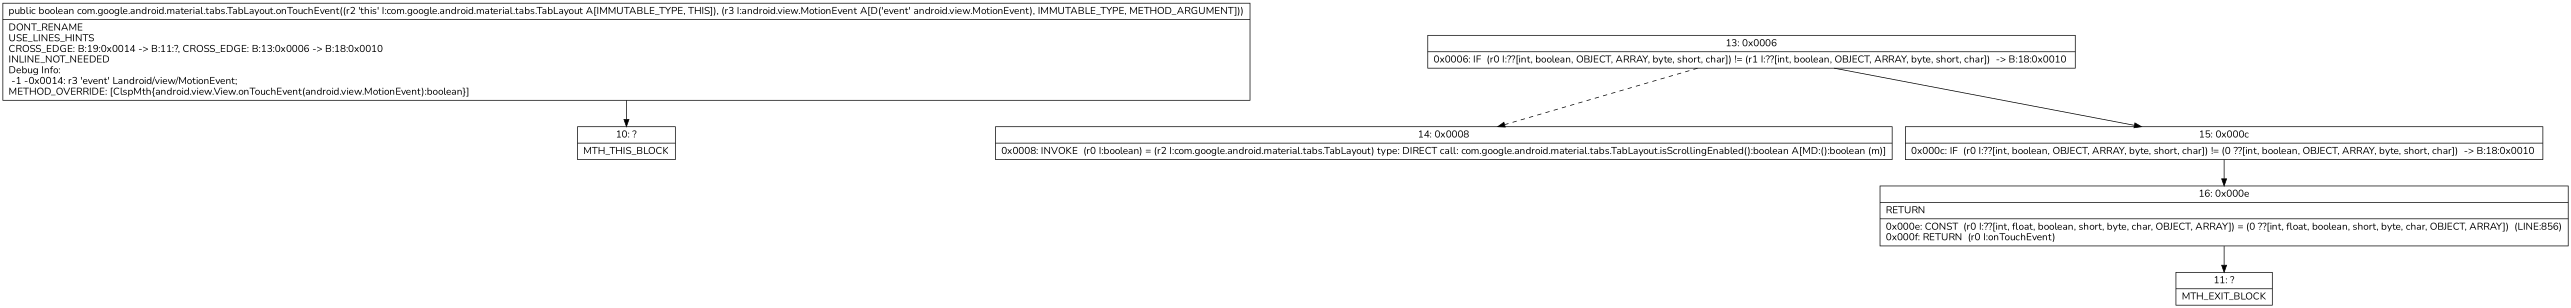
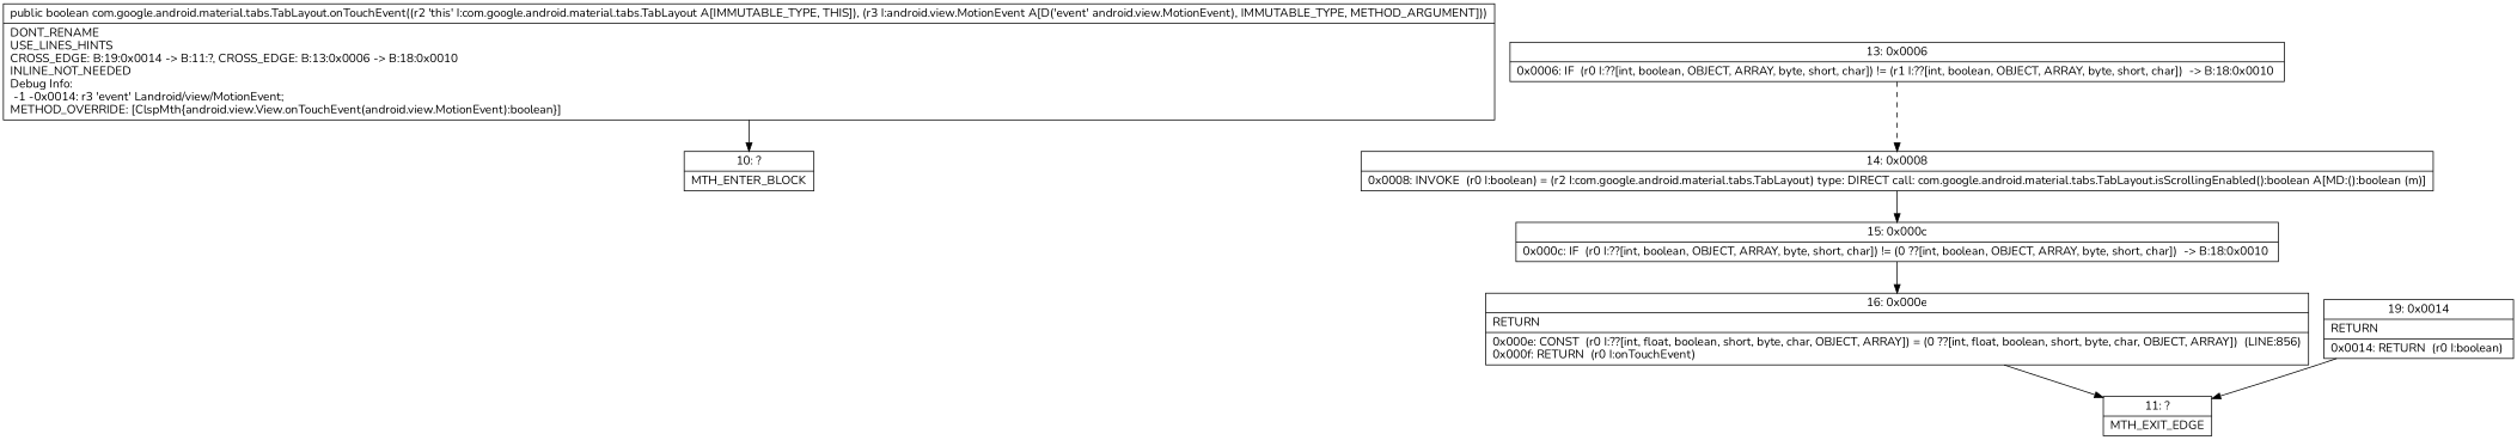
  digraph {
    fontname=Nunito
    node [fontname=Nunito shape=record]
    edge [fontname=Nunito]
-   n1 [label="{10\:\ ?|MTH_THIS_BLOCK\l}"]
+   n1 [label="{10\:\ ?|MTH_ENTER_BLOCK\l}"]
    n2 [label="{13\:\ 0x0006|0x0006: IF  (r0 I:??[int, boolean, OBJECT, ARRAY, byte, short, char]) != (r1 I:??[int, boolean, OBJECT, ARRAY, byte, short, char])  \-\> B:18:0x0010 \l}"]
    n3 [label="{14\:\ 0x0008|0x0008: INVOKE  (r0 I:boolean) = (r2 I:com.google.android.material.tabs.TabLayout) type: DIRECT call: com.google.android.material.tabs.TabLayout.isScrollingEnabled():boolean A[MD:():boolean (m)]\l}"]
    n4 [label="{15\:\ 0x000c|0x000c: IF  (r0 I:??[int, boolean, OBJECT, ARRAY, byte, short, char]) != (0 ??[int, boolean, OBJECT, ARRAY, byte, short, char])  \-\> B:18:0x0010 \l}"]
    n5 [label="{16\:\ 0x000e|RETURN\l|0x000e: CONST  (r0 I:??[int, float, boolean, short, byte, char, OBJECT, ARRAY]) = (0 ??[int, float, boolean, short, byte, char, OBJECT, ARRAY])  (LINE:856)\l0x000f: RETURN  (r0 I:onTouchEvent) \l}"]
-   n6 [label="{11\:\ ?|MTH_EXIT_BLOCK\l}"]
+   n6 [label="{11\:\ ?|MTH_EXIT_EDGE\l}"]
+   n7 [label="{19\:\ 0x0014|RETURN\l|0x0014: RETURN  (r0 I:boolean) \l}"]
    n8 [label="{public boolean com.google.android.material.tabs.TabLayout.onTouchEvent((r2 'this' I:com.google.android.material.tabs.TabLayout A[IMMUTABLE_TYPE, THIS]), (r3 I:android.view.MotionEvent A[D('event' android.view.MotionEvent), IMMUTABLE_TYPE, METHOD_ARGUMENT]))  | DONT_RENAME\lUSE_LINES_HINTS\lCROSS_EDGE: B:19:0x0014 \-\> B:11:?, CROSS_EDGE: B:13:0x0006 \-\> B:18:0x0010\lINLINE_NOT_NEEDED\lDebug Info:\l  \-1 \-0x0014: r3 'event' Landroid\/view\/MotionEvent;\lMETHOD_OVERRIDE: [ClspMth\{android.view.View.onTouchEvent(android.view.MotionEvent):boolean\}]\l}"]
    n2 -> n3 [style=dashed]
-   n2 -> n4
+   n3 -> n4
    n4 -> n5 [style=solid]
    n5 -> n6
+   n7 -> n6
    n8 -> n1
  }
